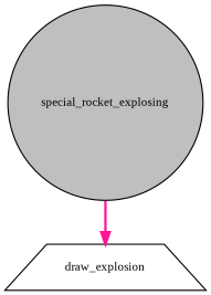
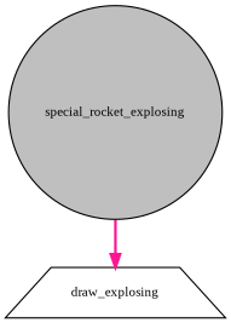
  digraph {
    rankdir=TB
    fontname="Liberation Serif"
    node [color=black fontname="Liberation Serif" fontsize=10 style=filled]
    n1 [fillcolor=grey75 fontcolor=black height=0.2 label=special_rocket_explosing shape=circle width=0.4]
-   n2 [fillcolor=white height=0.2 label=draw_explosion shape=trapezium width=0.4]
+   n2 [fillcolor=white height=0.2 label=draw_explosing shape=trapezium width=0.4]
    n1 -> n2 [color=deeppink fontname="Liberation Serif" fontsize=10 labelfontname=Helvetica labelfontsize=10 style=bold]
  }
